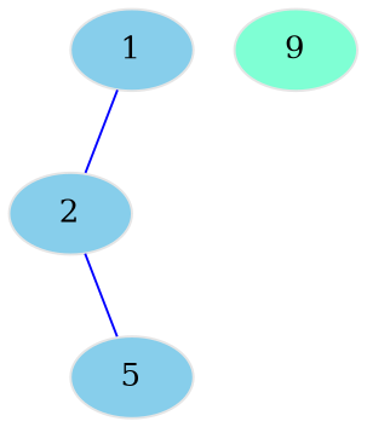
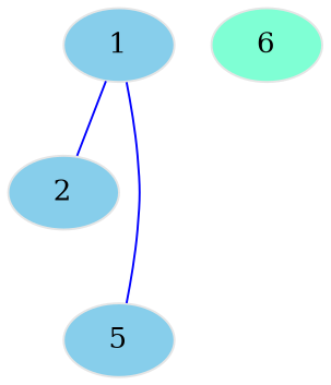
  graph {
    node [color=gray90 style=filled fillcolor=skyblue]
    edge [color=blue]
    1 [super="+7"]
    2 [super="+3+4+9+14+15"]
    5 [super="+8+10+11+13"]
-   6 [super="+3+16+17" fillcolor=aquamarine label=9]
+   6 [super="+3+16+17" fillcolor=aquamarine]
    1 -- 2
-   2 -- 5
+   1 -- 5
  }
